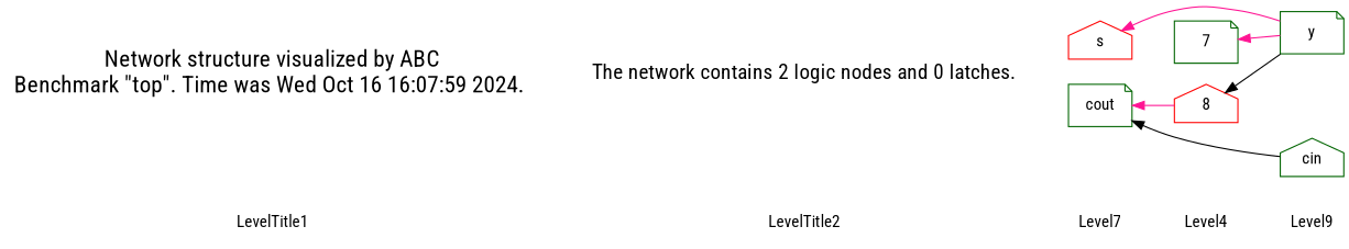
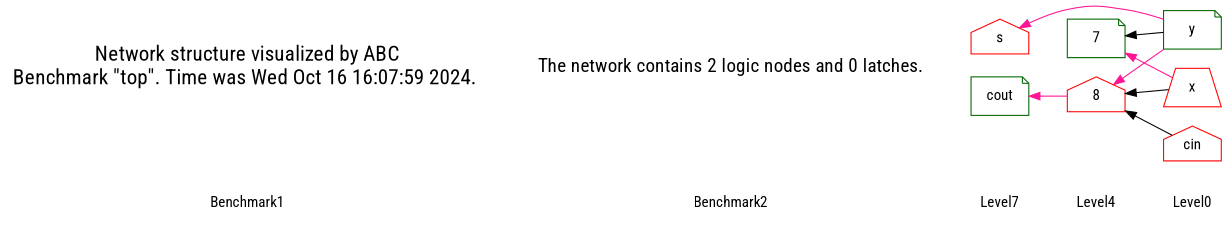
  digraph {
    fontname="Roboto Condensed"
    rankdir=LR
    node [color=darkgreen fontname="Roboto Condensed" shape=plaintext]
    edge [dir=back fontname="Roboto Condensed" style=invis]
-   LevelTitle1
-   LevelTitle2
+   LevelTitle1 [label=Benchmark1]
+   LevelTitle2 [label=Benchmark2]
    n3 [color=red label=Level7]
    n4 [label=Level4]
-   Level0 [label=Level9]
+   Level0
    n6 [fontsize=20 label="Network structure visualized by ABC\nBenchmark \"top\". Time was Wed Oct 16 16:07:59 2024. "]
    n7 [fontsize=18 label="The network contains 2 logic nodes and 0 latches.\n"]
    n8 [color=red fillcolor=coral label=s shape=house]
    n9 [fillcolor=coral label=cout shape=note]
    n10 [label="7\n" shape=note]
    n11 [color=red label="8\n" shape=house]
+   n12 [color=red fillcolor=coral label=x shape=trapezium]
    n13 [fillcolor=coral label=y shape=note]
-   n14 [fillcolor=coral label=cin shape=house]
+   n14 [color=red fillcolor=coral label=cin shape=house]
    subgraph sub_1 {
      LevelTitle1
      LevelTitle2
      n3
      n4
      Level0
    }
    subgraph sub_2 {
      rank=same
      LevelTitle1
      n6
    }
    subgraph sub_3 {
      rank=same
      LevelTitle2
      n7
    }
    subgraph sub_4 {
      rank=same
      n3
      n8
      n9
    }
    subgraph sub_5 {
      rank=same
      n4
      n10
      n11
    }
    subgraph sub_6 {
      rank=same
      Level0
+     n12
      n13
      n14
    }
    LevelTitle1 -> LevelTitle2
    LevelTitle2 -> n3
    n3 -> n4
    n4 -> Level0
    n6 -> n7
    n7 -> n8
    n7 -> n9
    n8 -> n9
    n8 -> n13 [color=deeppink style=solid]
    n9 -> n11 [color=deeppink style=solid]
-   n10 -> n13 [color=deeppink style=solid]
-   n11 -> n13 [color=black style=solid]
-   n9 -> n14 [color=black style=solid]
+   n10 -> n12 [color=deeppink style=solid]
+   n10 -> n13 [color=black style=solid]
+   n11 -> n12 [color=black style=solid]
+   n11 -> n13 [color=deeppink style=solid]
+   n11 -> n14 [color=black style=solid]
  }
